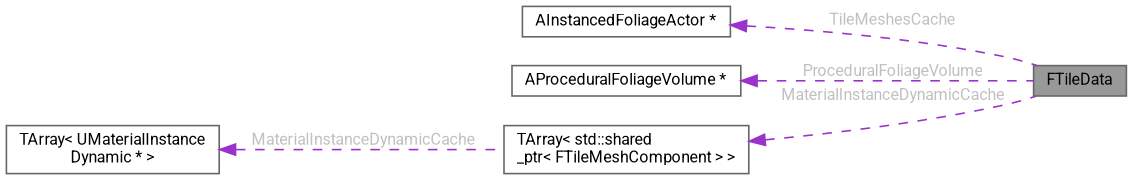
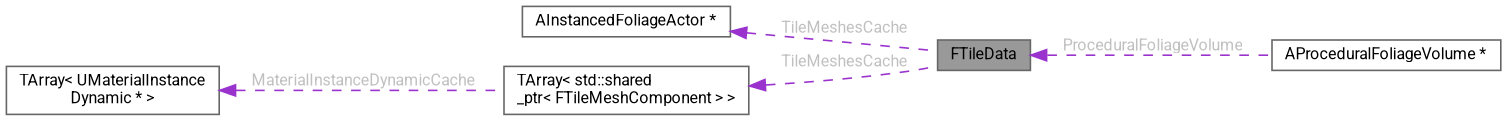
  digraph {
    fontname=Roboto
    rankdir=LR
    node [color=gray40 fillcolor=white fontname=Roboto fontsize=10 shape=box style=filled]
    edge [color=darkorchid3 dir=back fontcolor=grey fontname=Roboto fontsize=10 labelfontname=Helvetica labelfontsize=10 style=dashed]
    n1 [fillcolor=grey60 fontcolor=black height=0.2 label=FTileData width=0.4]
    n2 [height=0.2 label="AInstancedFoliageActor *" width=0.4]
    n3 [height=0.2 label="AProceduralFoliageVolume *" width=0.4]
    n4 [height=0.2 label="TArray\< std::shared\l_ptr\< FTileMeshComponent \> \>" width=0.4]
    n5 [height=0.2 label="TArray\< UMaterialInstance\lDynamic * \>" width=0.4]
    n2 -> n1 [label=" TileMeshesCache"]
-   n3 -> n1 [label=" ProceduralFoliageVolume"]
-   n4 -> n1 [label=" MaterialInstanceDynamicCache"]
+   n1 -> n3 [label=" ProceduralFoliageVolume"]
+   n4 -> n1 [label=" TileMeshesCache"]
    n5 -> n4 [label=" MaterialInstanceDynamicCache"]
  }
